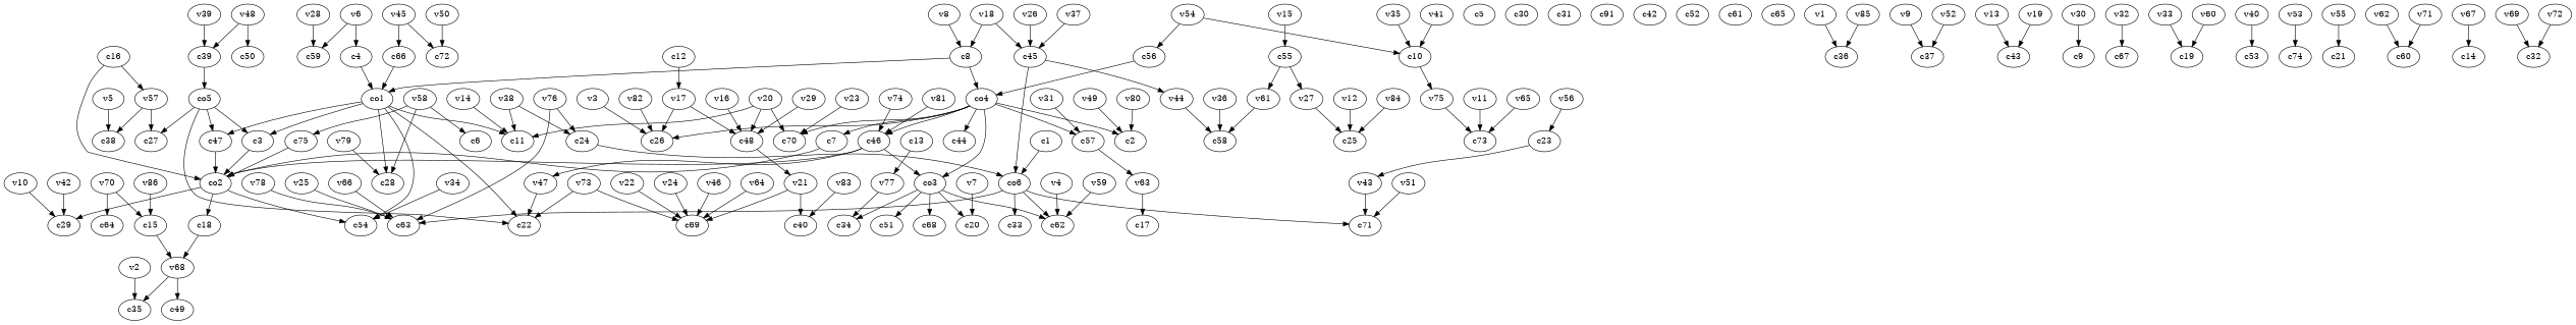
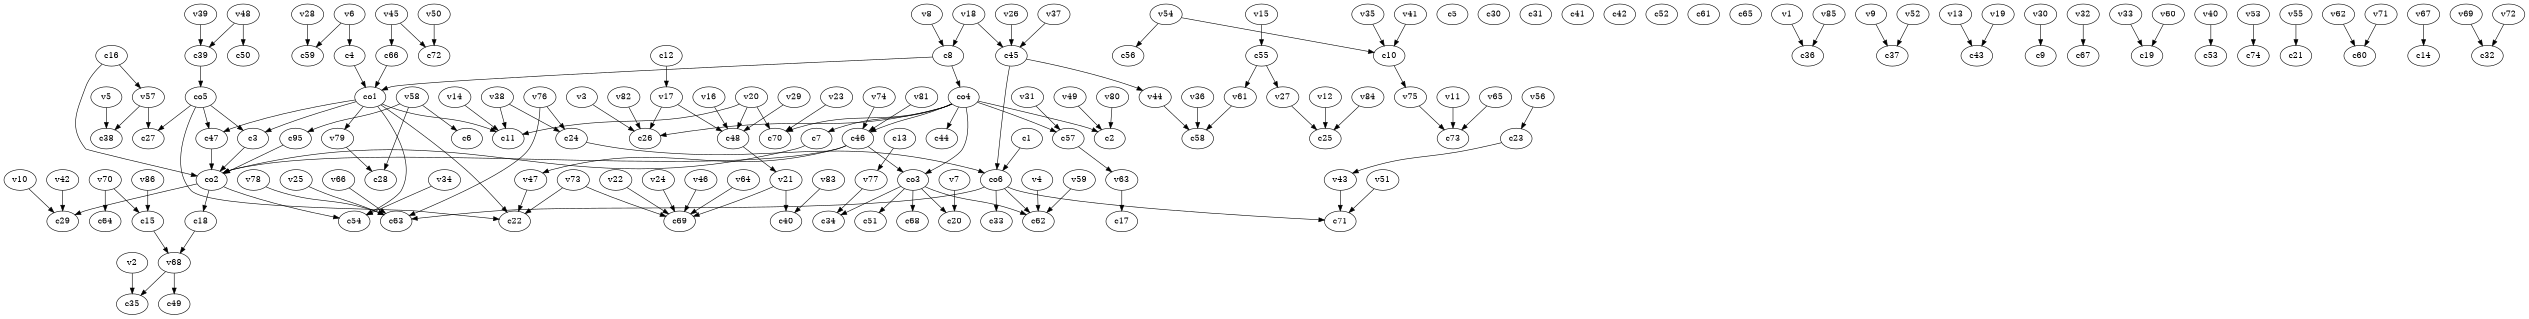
  strict digraph {
    edge [weight=1]
    c1
    co6
    c62
    c63
    c71
    c33
    c3
    co2
    c18
    c29
    c54
    c4
    co1
    c47
    c11
    c22
    c28
    c5
    c7
    c8
    co4
    c46
    co3
    c57
    c26
    c70
    c2
    c44
    c10
    v75
    c73
    c12
    v17
    c48
    c13
    v77
    c34
    c15
    v68
    c35
    c49
    c16
    v57
    c38
    c27
    c23
    v43
    c24
    c30
    c31
    c39
    co5
-   c41 [label=c91]
+   c41
    c42
    c45
    v44
    c58
    v47
    c20
    c51
    c68
    v21
    c40
    c69
    c52
    c55
    v27
    v61
    c25
    c56
    v63
    c17
    c61
    c65
    c66
-   c75
+   c75 [label=c95]
    v1
    c36
    v2
    v3
    v4
    v5
    v6
    c59
    v7
    v8
    v9
    c37
    v10
    v11
    v12
    v13
    c43
    v14
    v15
    v16
    v18
    v19
    v20
    v22
    v23
    v24
    v25
    v26
    v28
    v29
    v30
    c9
    v31
    v32
    c67
    v33
    c19
    v34
    v35
    v36
    v37
    v38
    v39
    v40
    c53
    v41
    v42
    v45
    c72
    v46
    v48
    c50
    v49
    v50
    v51
    v52
    v53
    c74
    v54
    v55
    c21
    v56
    v58
    c6
    v59
    v60
    v62
    c60
    v64
    v65
    v66
    v67
    c14
    v69
    c32
    v70
    c64
    v71
    v72
    v73
    v74
    v76
    v78
    v79
    v80
    v81
    v82
    v83
    v84
    v85
    v86
    c1 -> co6
    co6 -> c62
    co6 -> c63
    co6 -> c71
    co6 -> c33
    c3 -> co2
    co2 -> c18
    co2 -> c29
    co2 -> c54
    c18 -> v68
    c4 -> co1
    co1 -> c3
    co1 -> c54
    co1 -> c47
    co1 -> c11
    co1 -> c22
-   co1 -> c28
+   co1 -> v79
    c47 -> co2
    c7 -> co2
    c8 -> co1
    c8 -> co4
    co4 -> c7
    co4 -> c46
    co4 -> co3
    co4 -> c57
    co4 -> c26
    co4 -> c70
    co4 -> c2
    co4 -> c44
    c46 -> co2
    c46 -> co3
    c46 -> v47
    co3 -> c62
    co3 -> c34
    co3 -> c20
    co3 -> c51
    co3 -> c68
    c57 -> v63
    c10 -> v75
    v75 -> c73
    c12 -> v17
    v17 -> c26
    v17 -> c48
    c48 -> v21
    c13 -> v77
    v77 -> c34
    c15 -> v68
    v68 -> c35
    v68 -> c49
    c16 -> co2
    c16 -> v57
    v57 -> c38
    v57 -> c27
    c23 -> v43
    v43 -> c71
    c24 -> co6
    c39 -> co5
    co5 -> c3
    co5 -> c47
    co5 -> c22
    co5 -> c27
    c45 -> co6
    c45 -> v44
    v44 -> c58
    v47 -> c22
    v21 -> c40
    v21 -> c69
    c55 -> v27
    c55 -> v61
    v27 -> c25
    v61 -> c58
-   c56 -> co4
    v63 -> c17
    c66 -> co1
    c75 -> co2
    v1 -> c36
    v2 -> c35
    v3 -> c26
    v4 -> c62
    v5 -> c38
    v6 -> c4
    v6 -> c59
    v7 -> c20
    v8 -> c8
    v9 -> c37
    v10 -> c29
    v11 -> c73
    v12 -> c25
    v13 -> c43
    v14 -> c11
    v15 -> c55
    v16 -> c48
    v18 -> c8
    v18 -> c45
    v19 -> c43
    v20 -> c11
    v20 -> c70
    v20 -> c48
    v22 -> c69
    v23 -> c70
    v24 -> c69
    v25 -> c63
    v26 -> c45
    v28 -> c59
    v29 -> c48
    v30 -> c9
    v31 -> c57
    v32 -> c67
    v33 -> c19
    v34 -> c54
    v35 -> c10
    v36 -> c58
    v37 -> c45
    v38 -> c11
    v38 -> c24
    v39 -> c39
    v40 -> c53
    v41 -> c10
    v42 -> c29
    v45 -> c66
    v45 -> c72
    v46 -> c69
    v48 -> c39
    v48 -> c50
    v49 -> c2
    v50 -> c72
    v51 -> c71
    v52 -> c37
    v53 -> c74
    v54 -> c10
    v54 -> c56
    v55 -> c21
    v56 -> c23
    v58 -> c28
    v58 -> c75
    v58 -> c6
    v59 -> c62
    v60 -> c19
    v62 -> c60
    v64 -> c69
    v65 -> c73
    v66 -> c63
    v67 -> c14
    v69 -> c32
    v70 -> c15
    v70 -> c64
    v71 -> c60
    v72 -> c32
    v73 -> c22
    v73 -> c69
    v74 -> c46
    v76 -> c63
    v76 -> c24
    v78 -> c63
    v79 -> c28
    v80 -> c2
    v81 -> c46
    v82 -> c26
    v83 -> c40
    v84 -> c25
    v85 -> c36
    v86 -> c15
  }
